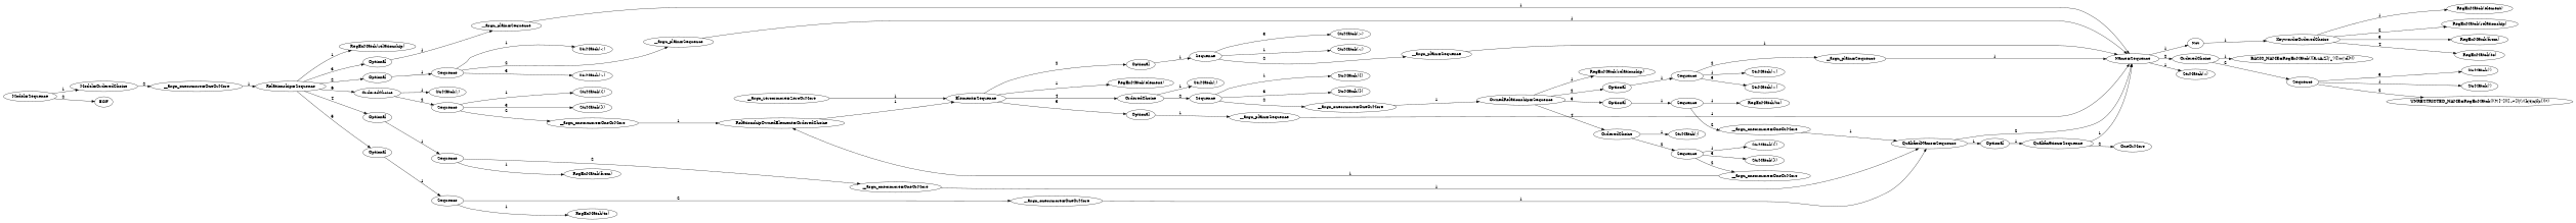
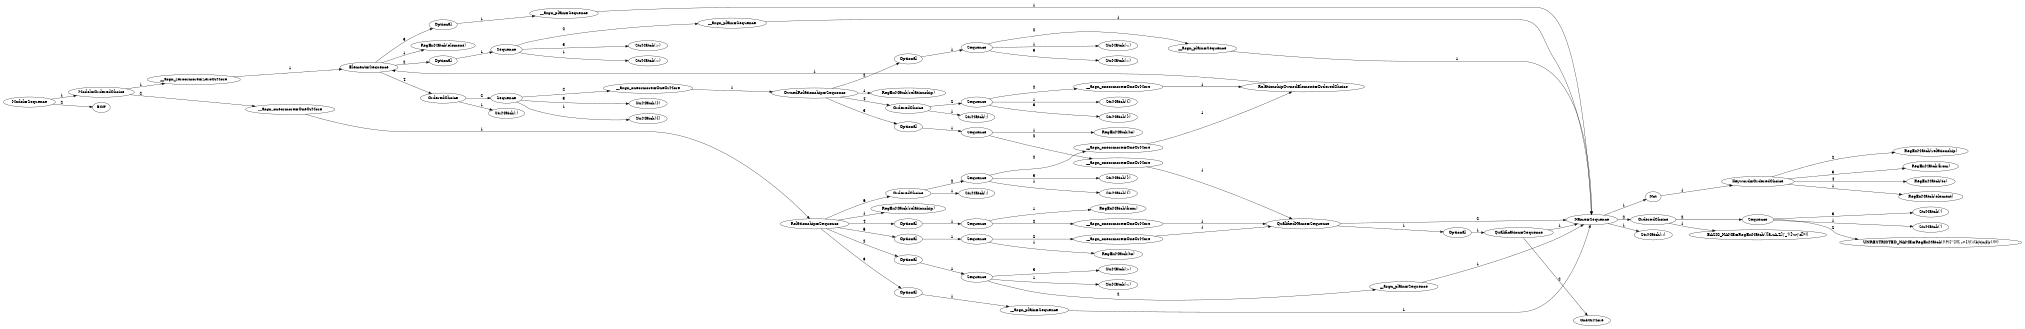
  digraph {
    rankdir=LR
    n1 [label="Model=Sequence"]
    n2 [label="Model=OrderedChoice"]
    n3 [label=EOF]
    n4 [label="__asgn_zeroormore=ZeroOrMore"]
    n5 [label="__asgn_oneormore=OneOrMore"]
    n6 [label="Element=Sequence"]
    n7 [label="Relationship=Sequence"]
    n8 [label="RegExMatch(element)"]
    n9 [label=Optional]
    n10 [label=Optional]
    n11 [label=OrderedChoice]
    n12 [label=Sequence]
    n13 [label="__asgn_plain=Sequence"]
    n14 [label="StrMatch(;)"]
    n15 [label=Sequence]
    n16 [label="StrMatch(<)"]
    n17 [label="__asgn_plain=Sequence"]
    n18 [label="StrMatch(>)"]
    n19 [label="Name=Sequence"]
    n20 [label=Not]
    n21 [label=OrderedChoice]
    n22 [label="StrMatch(::)"]
    n23 [label="Keyword=OrderedChoice"]
    n24 [label="BASIC_NAME=RegExMatch(([a-zA-Z]|'_')([\\w|\\d]*))"]
    n25 [label=Sequence]
    n26 [label="RegExMatch(element)"]
    n27 [label="RegExMatch(relationship)"]
    n28 [label="RegExMatch(from)"]
    n29 [label="RegExMatch(to)"]
    n30 [label="StrMatch(')"]
    n31 [label="UNRESTRICTED_NAME=RegExMatch(((?!['\"])([ -~])|(\\\\(b|t|n|f|r)))*)"]
    n32 [label="StrMatch(')"]
    n33 [label="StrMatch({)"]
    n34 [label="__asgn_oneormore=OneOrMore"]
    n35 [label="StrMatch(})"]
    n36 [label="OwnedRelationship=Sequence"]
    n37 [label="RegExMatch(relationship)"]
    n38 [label=Optional]
    n39 [label=Optional]
    n40 [label=OrderedChoice]
    n41 [label=Sequence]
    n42 [label=Sequence]
    n43 [label="StrMatch(;)"]
    n44 [label=Sequence]
    n45 [label="StrMatch(<)"]
    n46 [label="__asgn_plain=Sequence"]
    n47 [label="StrMatch(>)"]
    n48 [label="RegExMatch(to)"]
    n49 [label="__asgn_oneormore=OneOrMore"]
    n50 [label="QualifiedName=Sequence"]
    n51 [label=Optional]
    n52 [label="Qualification=Sequence"]
    n53 [label=OneOrMore]
    n54 [label="StrMatch({)"]
    n55 [label="__asgn_oneormore=OneOrMore"]
    n56 [label="StrMatch(})"]
    n57 [label="RelationshipOwnedElement=OrderedChoice"]
    n58 [label="RegExMatch(relationship)"]
    n59 [label=Optional]
    n60 [label=Optional]
    n61 [label=Optional]
    n62 [label=Optional]
    n63 [label=OrderedChoice]
    n64 [label=Sequence]
    n65 [label="__asgn_plain=Sequence"]
    n66 [label=Sequence]
    n67 [label=Sequence]
    n68 [label="StrMatch(;)"]
    n69 [label=Sequence]
    n70 [label="StrMatch(<)"]
    n71 [label="__asgn_plain=Sequence"]
    n72 [label="StrMatch(>)"]
    n73 [label="RegExMatch(from)"]
    n74 [label="__asgn_oneormore=OneOrMore"]
    n75 [label="RegExMatch(to)"]
    n76 [label="__asgn_oneormore=OneOrMore"]
    n77 [label="StrMatch({)"]
    n78 [label="__asgn_oneormore=OneOrMore"]
    n79 [label="StrMatch(})"]
    n1 -> n2 [label=1]
    n1 -> n3 [label=2]
+   n2 -> n4 [label=1]
    n2 -> n5 [label=2]
    n4 -> n6 [label=1]
    n5 -> n7 [label=1]
    n6 -> n8 [label=1]
    n6 -> n9 [label=2]
    n6 -> n10 [label=3]
    n6 -> n11 [label=4]
    n7 -> n58 [label=1]
    n7 -> n59 [label=2]
    n7 -> n60 [label=3]
    n7 -> n61 [label=4]
    n7 -> n62 [label=5]
    n7 -> n63 [label=6]
    n9 -> n12 [label=1]
    n10 -> n13 [label=1]
    n11 -> n14 [label=1]
    n11 -> n15 [label=2]
    n12 -> n16 [label=1]
    n12 -> n17 [label=2]
    n12 -> n18 [label=3]
    n13 -> n19 [label=1]
    n15 -> n33 [label=1]
    n15 -> n34 [label=2]
    n15 -> n35 [label=3]
    n17 -> n19 [label=1]
    n19 -> n20 [label=1]
    n19 -> n21 [label=2]
    n19 -> n22 [label=1]
    n20 -> n23 [label=1]
    n21 -> n24 [label=1]
    n21 -> n25 [label=2]
    n23 -> n26 [label=1]
    n23 -> n27 [label=2]
    n23 -> n28 [label=3]
    n23 -> n29 [label=4]
    n25 -> n30 [label=1]
    n25 -> n31 [label=2]
    n25 -> n32 [label=3]
    n34 -> n36 [label=1]
    n36 -> n37 [label=1]
    n36 -> n38 [label=2]
    n36 -> n39 [label=3]
    n36 -> n40 [label=4]
    n38 -> n41 [label=1]
    n39 -> n42 [label=1]
    n40 -> n43 [label=1]
    n40 -> n44 [label=2]
    n41 -> n45 [label=1]
    n41 -> n46 [label=2]
    n41 -> n47 [label=3]
    n42 -> n48 [label=1]
    n42 -> n49 [label=2]
    n44 -> n54 [label=1]
    n44 -> n55 [label=2]
    n44 -> n56 [label=3]
    n46 -> n19 [label=1]
    n49 -> n50 [label=1]
    n50 -> n19 [label=2]
    n50 -> n51 [label=1]
    n51 -> n52 [label=1]
    n52 -> n19 [label=1]
    n52 -> n53 [label=2]
    n55 -> n57 [label=1]
    n57 -> n6 [label=1]
    n59 -> n64 [label=1]
    n60 -> n65 [label=1]
    n61 -> n66 [label=1]
    n62 -> n67 [label=1]
    n63 -> n68 [label=1]
    n63 -> n69 [label=2]
    n64 -> n70 [label=1]
    n64 -> n71 [label=2]
    n64 -> n72 [label=3]
    n65 -> n19 [label=1]
    n66 -> n73 [label=1]
    n66 -> n74 [label=2]
    n67 -> n75 [label=1]
    n67 -> n76 [label=2]
    n69 -> n77 [label=1]
    n69 -> n78 [label=2]
    n69 -> n79 [label=3]
    n71 -> n19 [label=1]
    n74 -> n50 [label=1]
    n76 -> n50 [label=1]
    n78 -> n57 [label=1]
  }
